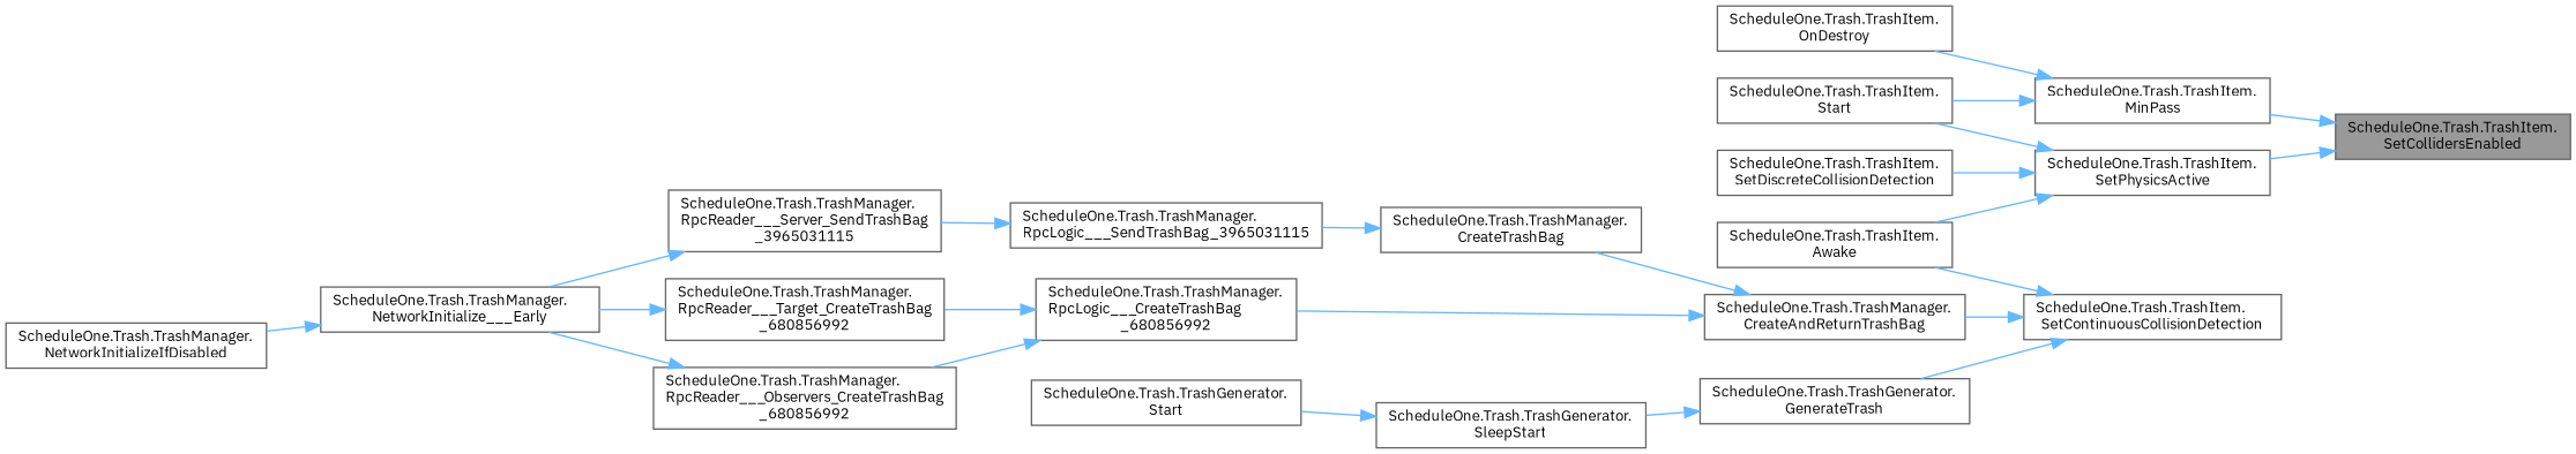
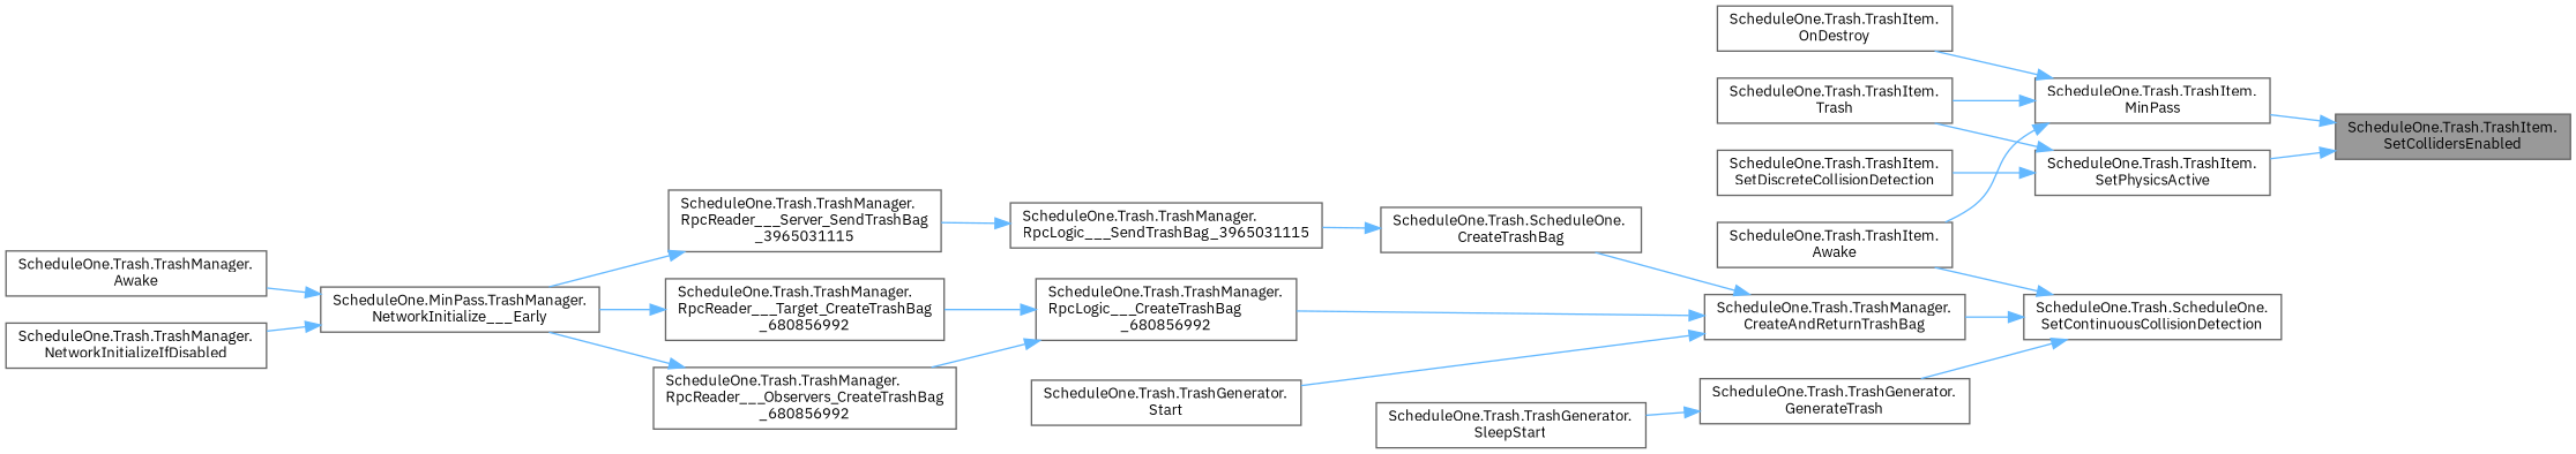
  digraph {
    fontname="IBM Plex Sans"
    rankdir=RL
    node [color=grey40 fillcolor=white fontname="IBM Plex Sans" fontsize=10 shape=box style=filled]
    edge [color=steelblue1 dir=back fontname="IBM Plex Sans" fontsize=10 labelfontname=Helvetica labelfontsize=10 style=solid]
    n1 [color=gray40 fillcolor=grey60 fontcolor=black height=0.2 label="ScheduleOne.Trash.TrashItem.\lSetCollidersEnabled" width=0.4]
    n2 [height=0.2 label="ScheduleOne.Trash.TrashItem.\lMinPass" width=0.4]
    n3 [height=0.2 label="ScheduleOne.Trash.TrashItem.\lSetPhysicsActive" width=0.4]
    n4 [height=0.2 label="ScheduleOne.Trash.TrashItem.\lOnDestroy" width=0.4]
-   n5 [height=0.2 label="ScheduleOne.Trash.TrashItem.\lStart" width=0.4]
+   n5 [height=0.2 label="ScheduleOne.Trash.TrashItem.\lTrash" width=0.4]
    n6 [height=0.2 label="ScheduleOne.Trash.TrashItem.\lAwake" width=0.4]
    n7 [height=0.2 label="ScheduleOne.Trash.TrashItem.\lSetDiscreteCollisionDetection" width=0.4]
-   n8 [height=0.2 label="ScheduleOne.Trash.TrashItem.\lSetContinuousCollisionDetection" width=0.4]
+   n8 [height=0.2 label="ScheduleOne.Trash.ScheduleOne.\lSetContinuousCollisionDetection" width=0.4]
    n9 [height=0.2 label="ScheduleOne.Trash.TrashManager.\lCreateAndReturnTrashBag" width=0.4]
    n10 [height=0.2 label="ScheduleOne.Trash.TrashGenerator.\lGenerateTrash" width=0.4]
-   n11 [height=0.2 label="ScheduleOne.Trash.TrashManager.\lCreateTrashBag" width=0.4]
+   n11 [height=0.2 label="ScheduleOne.Trash.ScheduleOne.\lCreateTrashBag" width=0.4]
    n12 [height=0.2 label="ScheduleOne.Trash.TrashManager.\lRpcLogic___CreateTrashBag\l_680856992" width=0.4]
    n13 [height=0.2 label="ScheduleOne.Trash.TrashGenerator.\lSleepStart" width=0.4]
    n14 [height=0.2 label="ScheduleOne.Trash.TrashManager.\lRpcLogic___SendTrashBag_3965031115" width=0.4]
    n15 [height=0.2 label="ScheduleOne.Trash.TrashManager.\lRpcReader___Observers_CreateTrashBag\l_680856992" width=0.4]
    n16 [height=0.2 label="ScheduleOne.Trash.TrashManager.\lRpcReader___Target_CreateTrashBag\l_680856992" width=0.4]
    n17 [height=0.2 label="ScheduleOne.Trash.TrashManager.\lRpcReader___Server_SendTrashBag\l_3965031115" width=0.4]
-   n18 [height=0.2 label="ScheduleOne.Trash.TrashManager.\lNetworkInitialize___Early" width=0.4]
+   n18 [height=0.2 label="ScheduleOne.MinPass.TrashManager.\lNetworkInitialize___Early" width=0.4]
+   n19 [height=0.2 label="ScheduleOne.Trash.TrashManager.\lAwake" width=0.4]
    n20 [height=0.2 label="ScheduleOne.Trash.TrashManager.\lNetworkInitializeIfDisabled" width=0.4]
    n21 [height=0.2 label="ScheduleOne.Trash.TrashGenerator.\lStart" width=0.4]
    n1 -> n2
    n1 -> n3
    n2 -> n4
    n2 -> n5
    n3 -> n5
-   n3 -> n6
+   n2 -> n6
    n3 -> n7
    n8 -> n6
    n8 -> n9
    n8 -> n10
    n9 -> n11
    n9 -> n12
    n10 -> n13
    n11 -> n14
    n12 -> n15
    n12 -> n16
-   n13 -> n21
+   n9 -> n21
    n14 -> n17
    n15 -> n18
    n16 -> n18
    n17 -> n18
+   n18 -> n19
    n18 -> n20
  }
